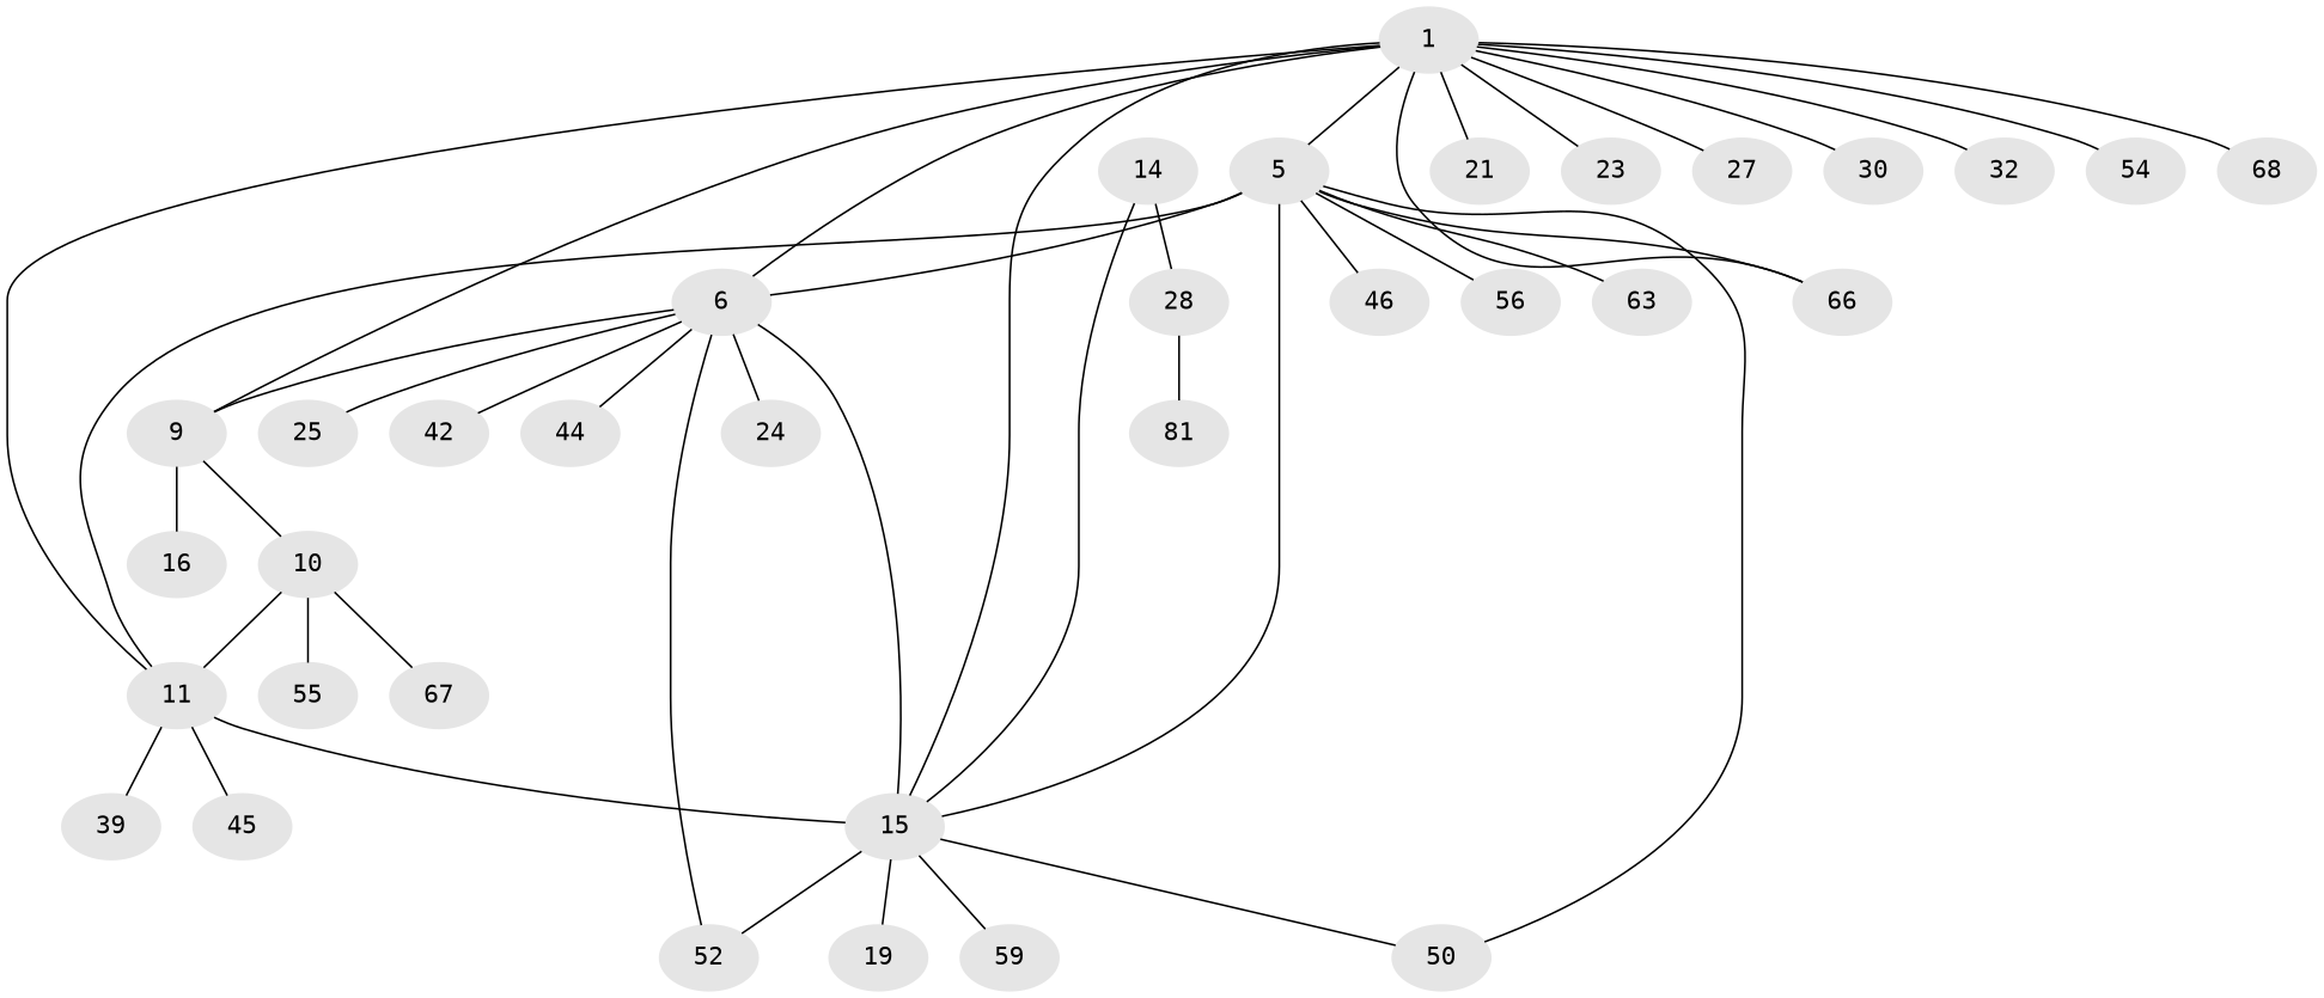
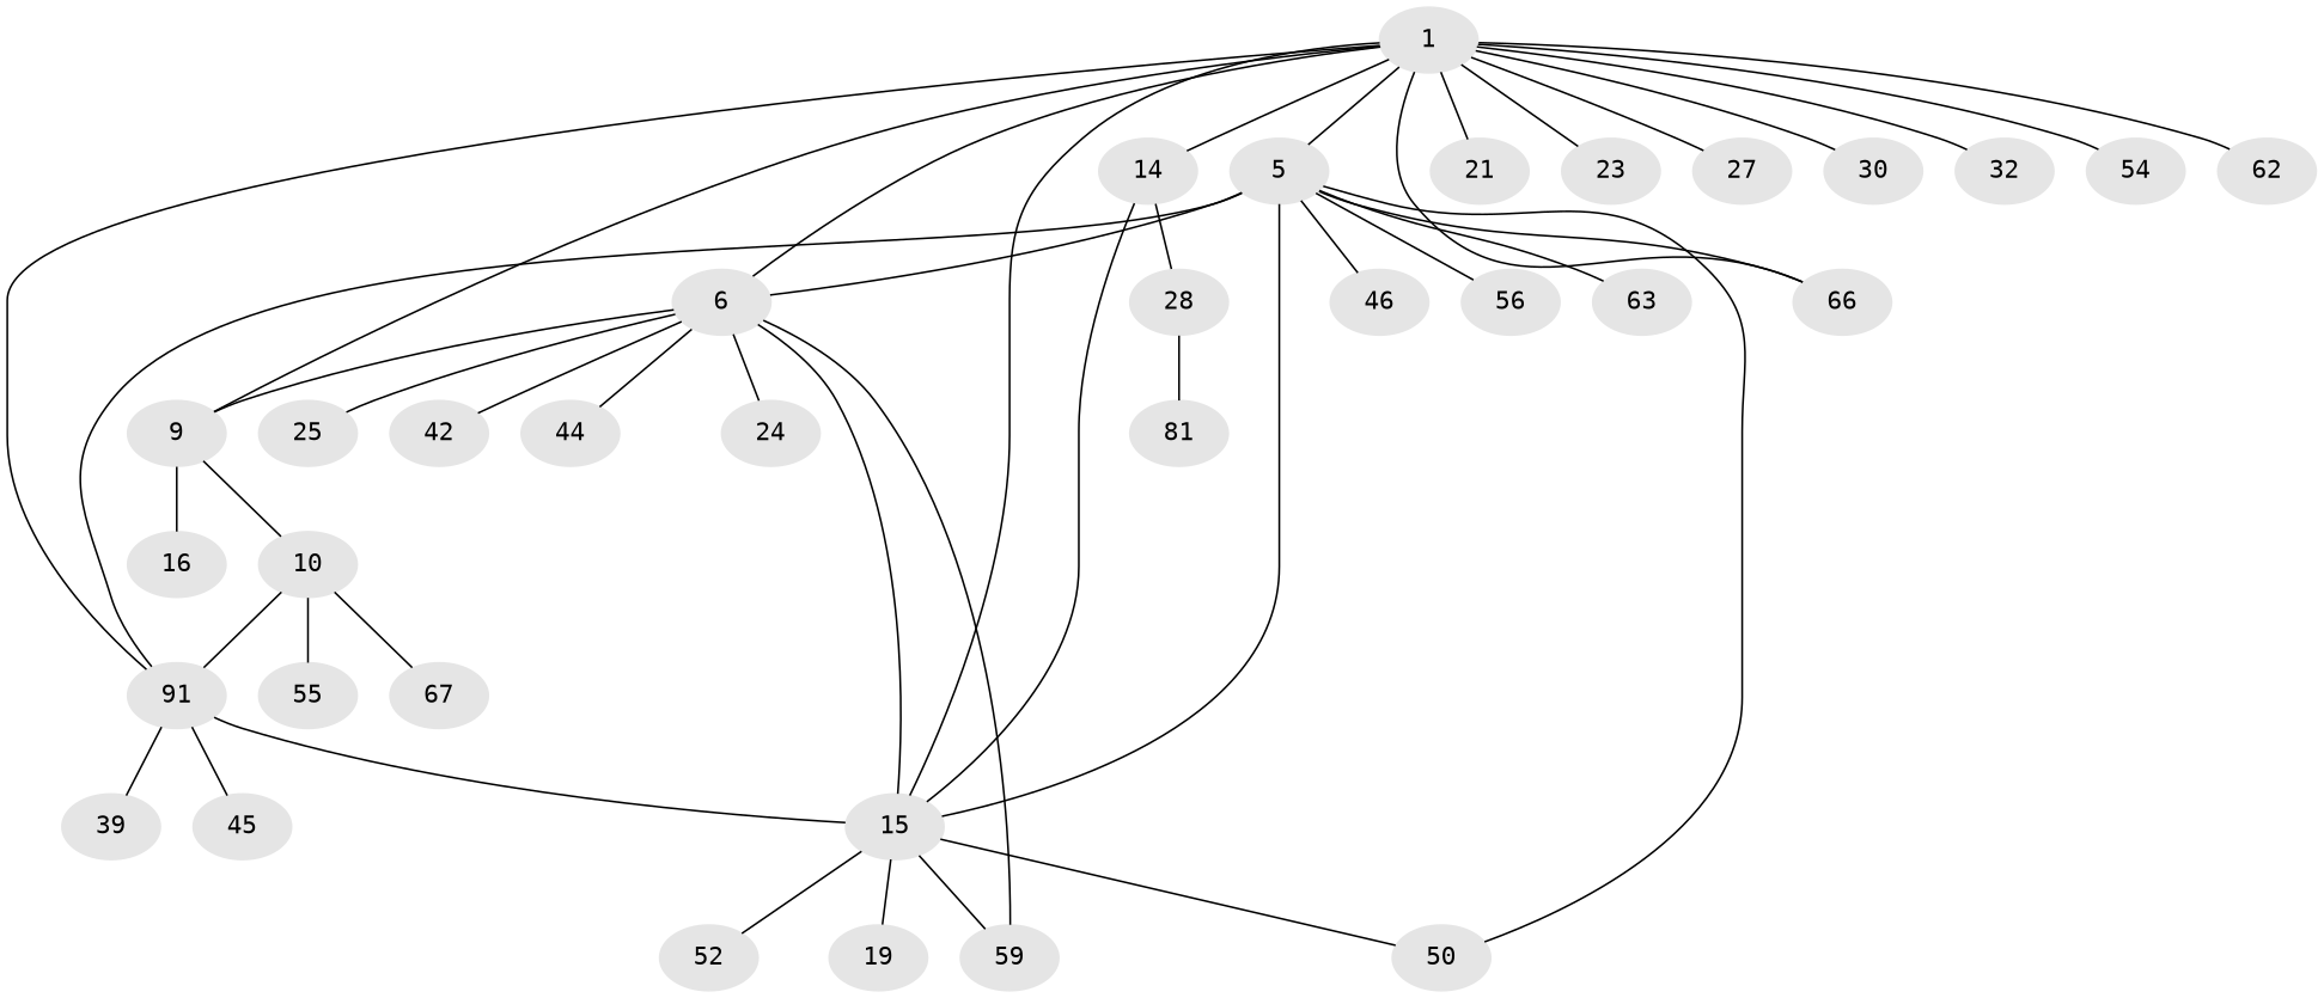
  graph {
    fontname="DejaVu Sans Mono"
    node [color=gray90 fontname="DejaVu Sans Mono" style=filled]
    edge [fontname="DejaVu Sans Mono"]
    1 [super="+4+3+2"]
    5 [super="+6+17+20"]
    n3 [label=6 super="+43+8+22"]
    9
-   11 [super="+29+33+38+12"]
+   11 [super="+29+33+38+12" label=91]
    14 [super="+37+34+36"]
    15
    21 [super="+61"]
    23 [super="+60"]
    27
    30
    32
    54
    66
-   68
+   68 [label=62]
    46
    50
    56
    63
    24 [super="+26"]
    25
    42
    44
    52 [super="+64+53"]
    10
    16
    39
    45
    28 [super="+40"]
    19
    59
    55
    67
    n34 [label=81]
    1 -- 5 [weight=2]
    1 -- n3
    1 -- 9
    1 -- 11
+   1 -- 14
    1 -- 15
    1 -- 21 [weight=2]
    1 -- 23
    1 -- 27
    1 -- 30
    1 -- 32
    1 -- 54
    1 -- 66
    1 -- 68
    5 -- n3
    5 -- 11
    5 -- 15
    5 -- 66
    5 -- 46
    5 -- 50
    5 -- 56
    5 -- 63
    n3 -- 9 [weight=2]
    n3 -- 15 [weight=2]
    n3 -- 24
    n3 -- 25
    n3 -- 42
    n3 -- 44
-   n3 -- 52
+   n3 -- 59
    9 -- 10
    9 -- 16
    11 -- 15
    11 -- 39
    11 -- 45
    14 -- 15
    14 -- 28
    15 -- 50
    15 -- 52
    15 -- 19
    15 -- 59
    10 -- 11 [weight=2]
    10 -- 55
    10 -- 67
    28 -- n34
  }
